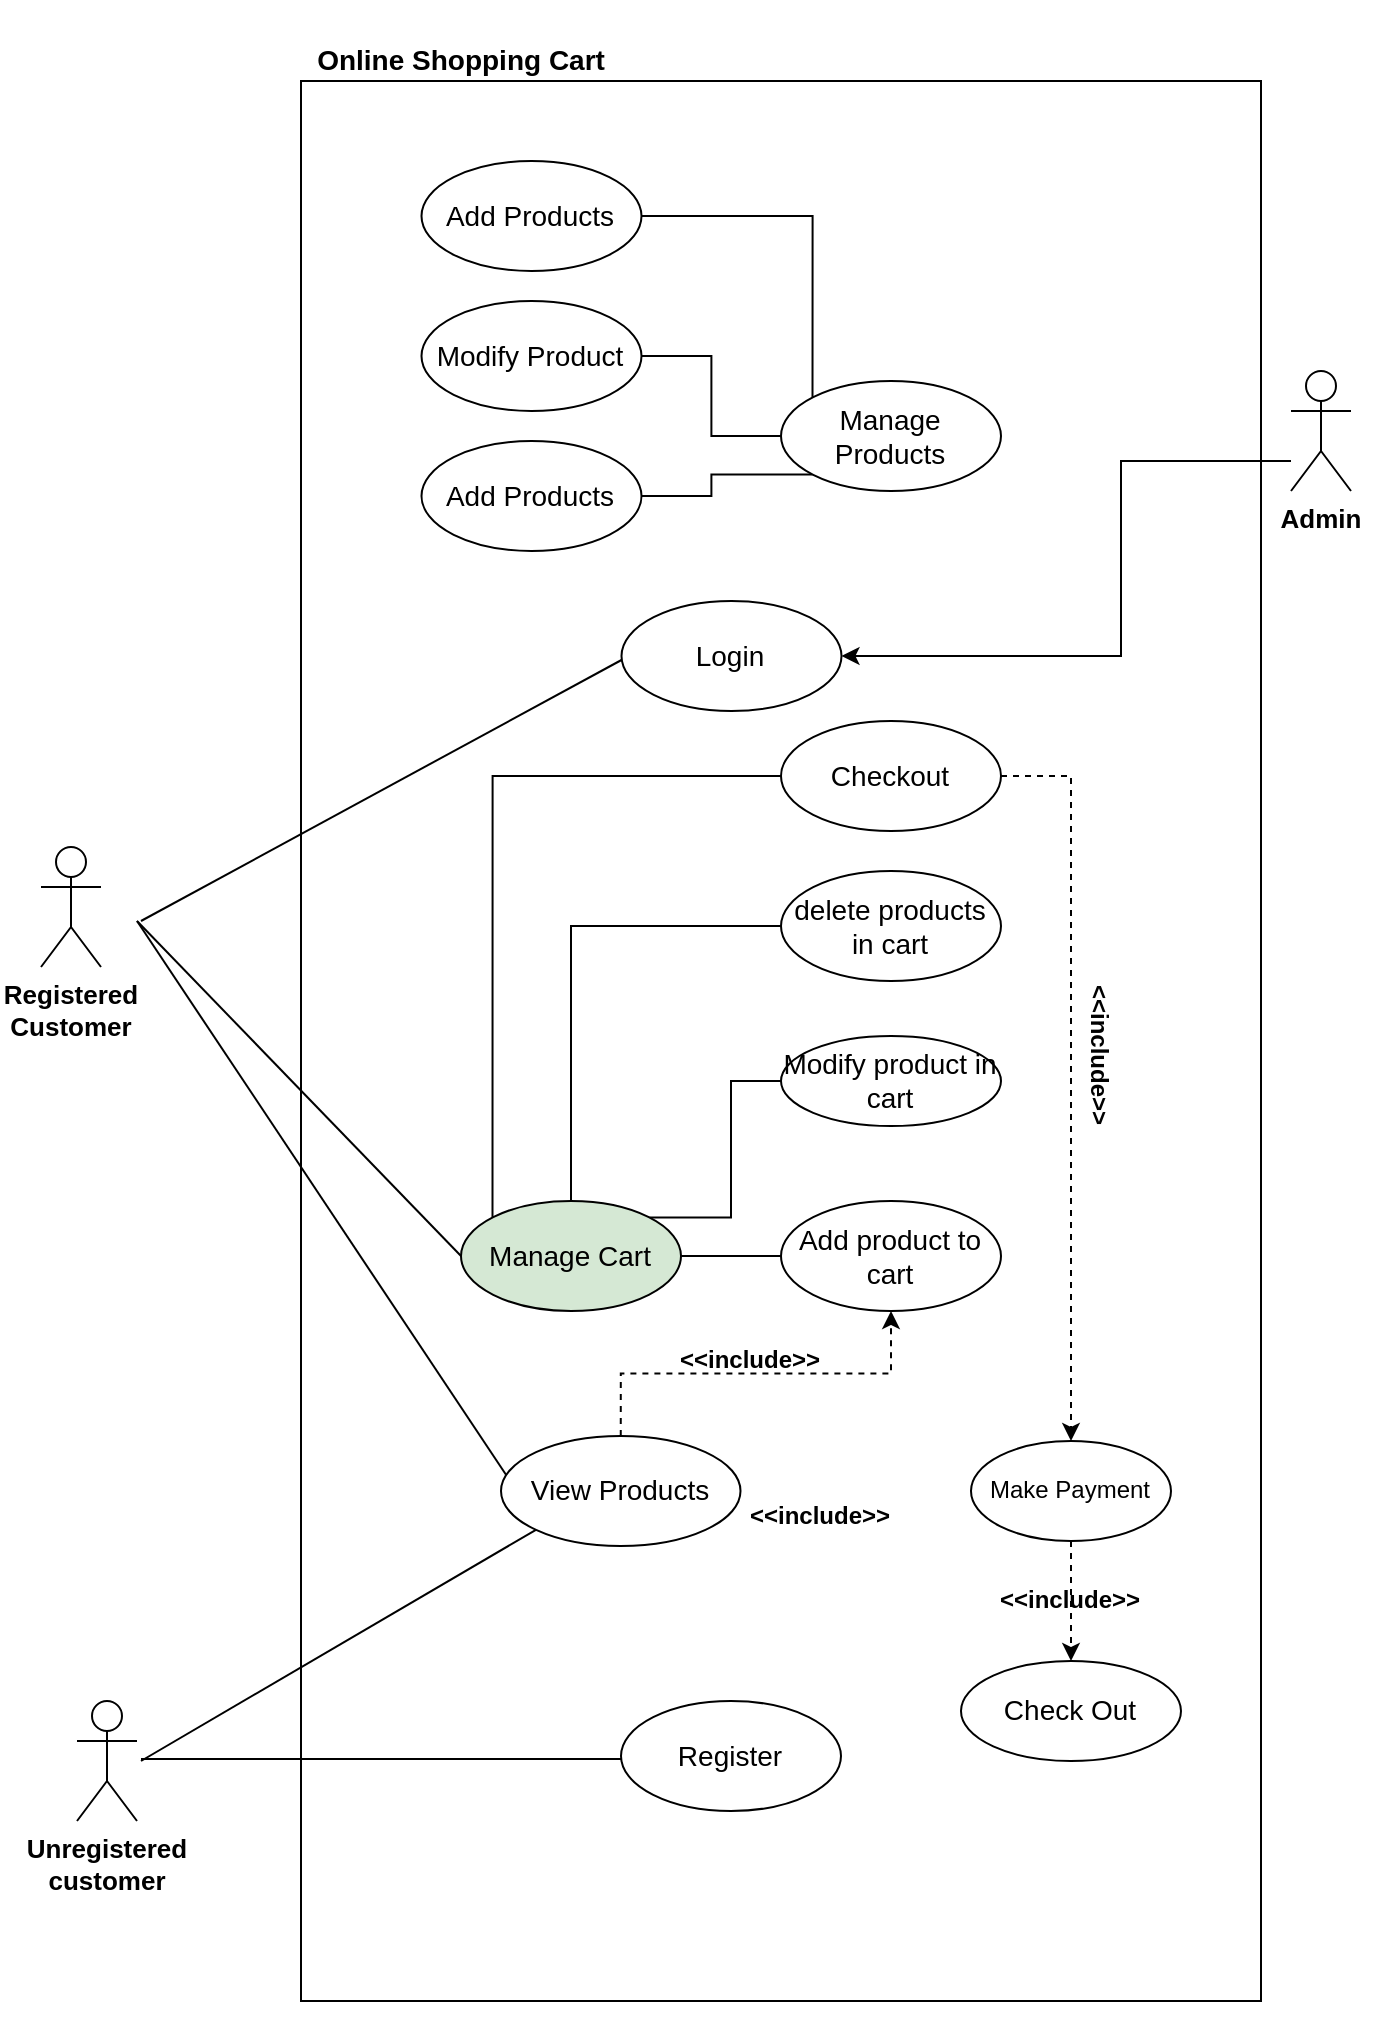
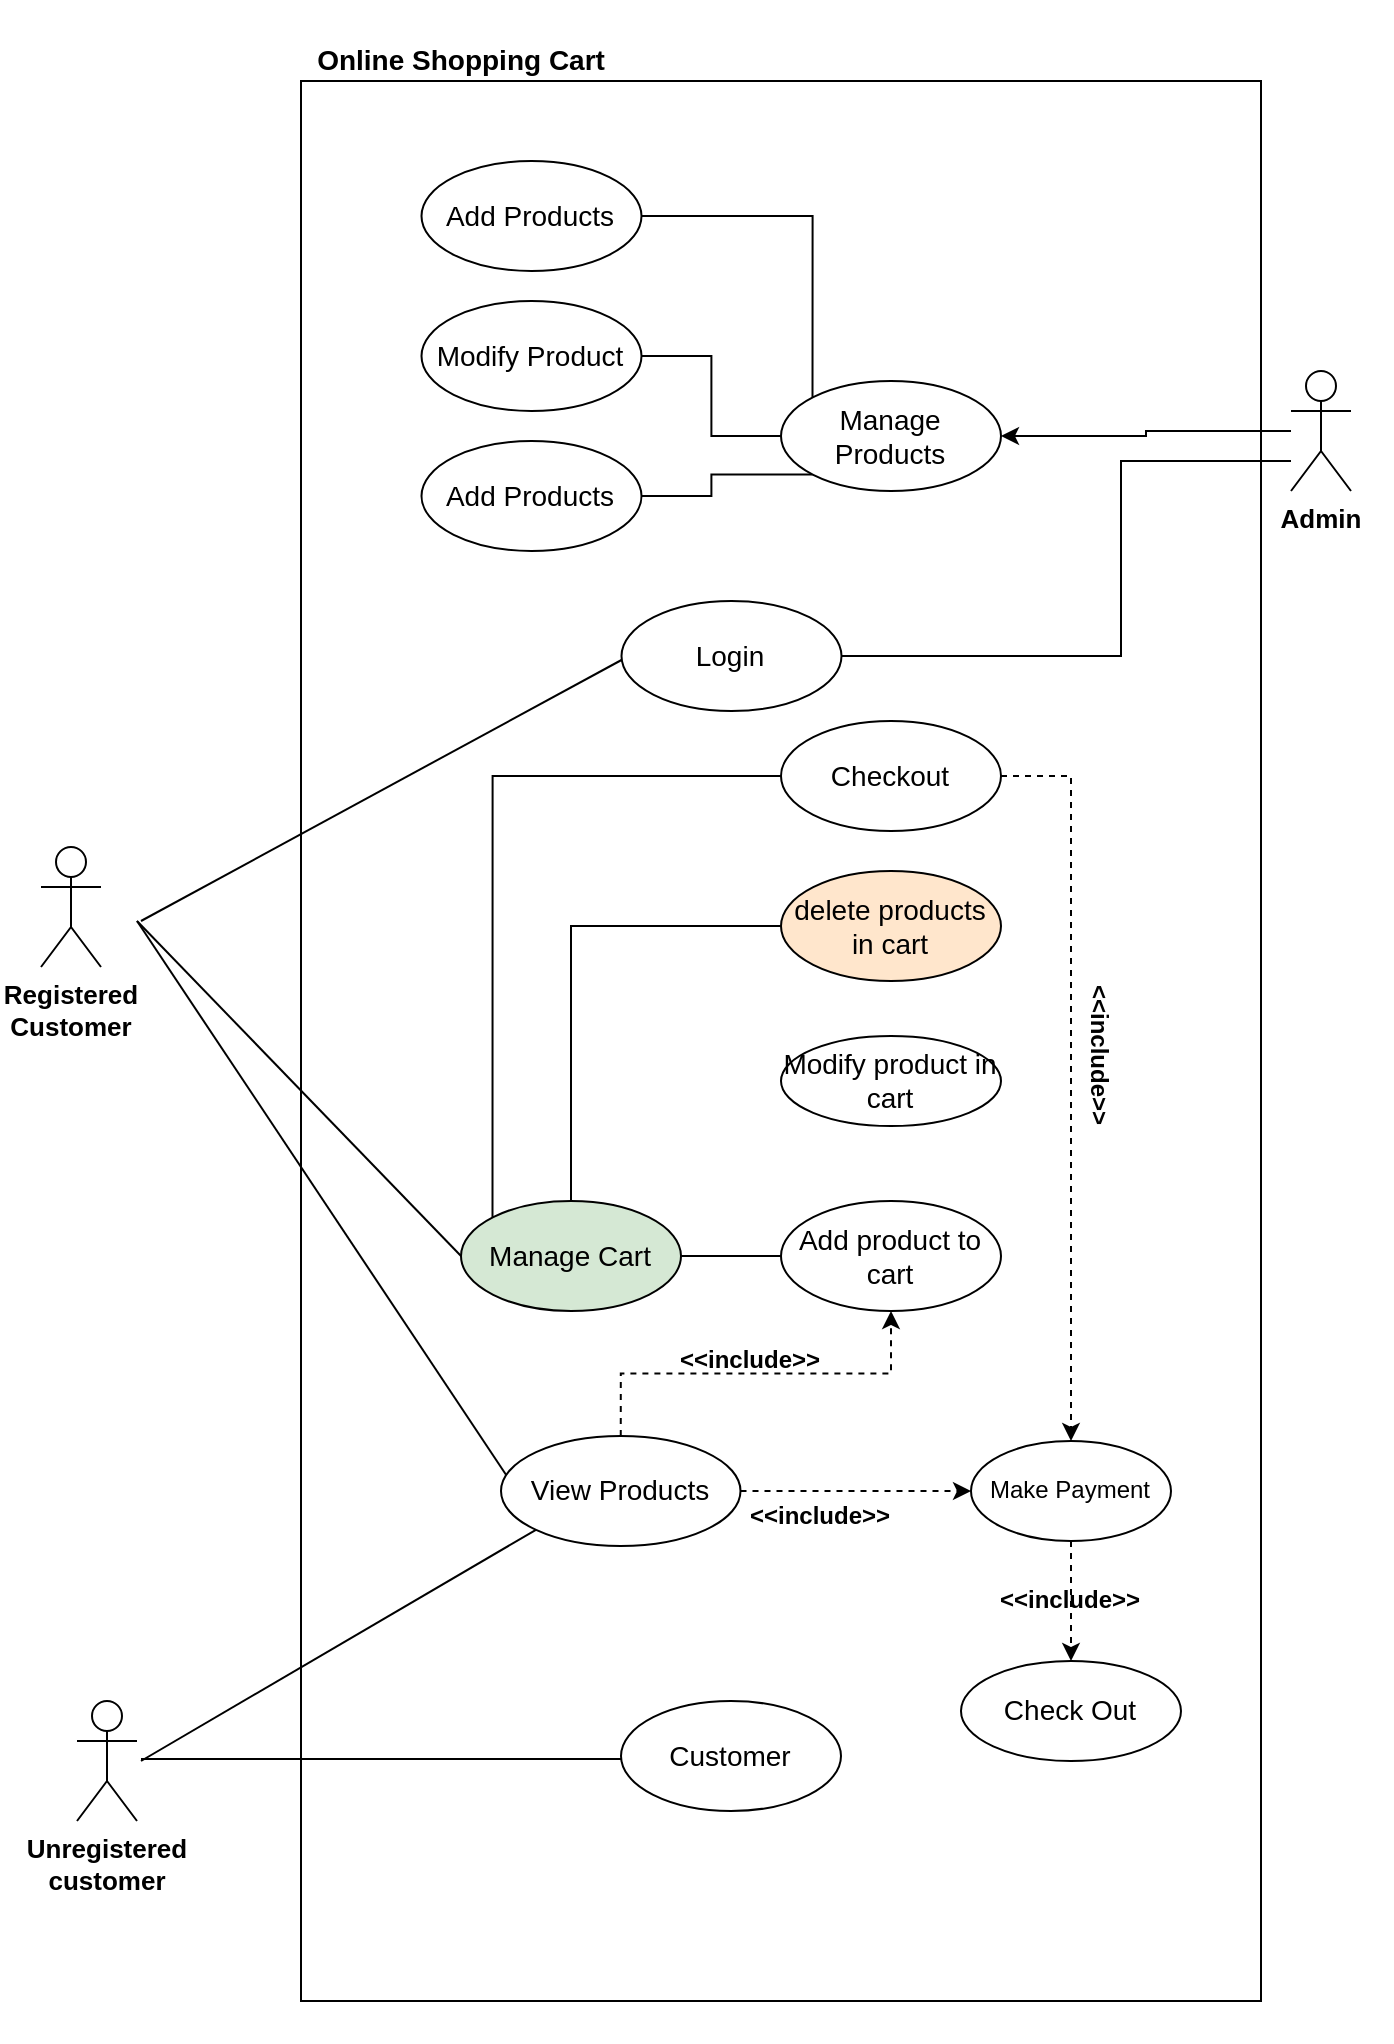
  <mxCell id="0" />
  <mxCell id="1" parent="0" />
  <mxCell id="2" value="" style="rounded=0;whiteSpace=wrap;html=1;fillColor=none;fontSize=14;" parent="1" vertex="1"><mxGeometry x="150" y="40" width="480" height="960" as="geometry" /></mxCell>
  <mxCell id="3" value="&lt;font style=&quot;font-size: 13px&quot;&gt;&lt;b&gt;Unregistered &lt;br&gt;customer&lt;br&gt;&lt;br&gt;&lt;/b&gt;&lt;/font&gt;" style="shape=umlActor;verticalLabelPosition=bottom;labelBackgroundColor=#ffffff;verticalAlign=top;html=1;outlineConnect=0;" parent="1" vertex="1"><mxGeometry x="38" y="850" width="30" height="60" as="geometry" /></mxCell>
- <mxCell id="4" style="edgeStyle=orthogonalEdgeStyle;rounded=0;orthogonalLoop=1;jettySize=auto;html=1;entryX=1;entryY=0.5;entryDx=0;entryDy=0;" edge="1" parent="1" source="6" target="14"><mxGeometry relative="1" as="geometry"><Array as="points"><mxPoint x="560" y="230" /><mxPoint x="560" y="328" /></Array></mxGeometry></mxCell>
+ <mxCell id="4" style="edgeStyle=orthogonalEdgeStyle;rounded=0;orthogonalLoop=1;jettySize=auto;html=1;entryX=1;entryY=0.5;entryDx=0;entryDy=0;endArrow=none;" edge="1" parent="1" source="6" target="14"><mxGeometry relative="1" as="geometry"><Array as="points"><mxPoint x="560" y="230" /><mxPoint x="560" y="328" /></Array></mxGeometry></mxCell>
+ <mxCell id="5" style="edgeStyle=orthogonalEdgeStyle;rounded=0;orthogonalLoop=1;jettySize=auto;html=1;entryX=1;entryY=0.5;entryDx=0;entryDy=0;endArrow=classic;endFill=1;" edge="1" parent="1" source="6" target="40"><mxGeometry relative="1" as="geometry" /></mxCell>
  <mxCell id="6" value="&lt;b&gt;&lt;font style=&quot;font-size: 13px&quot;&gt;Admin&lt;/font&gt;&lt;/b&gt;" style="shape=umlActor;verticalLabelPosition=bottom;labelBackgroundColor=#ffffff;verticalAlign=top;html=1;outlineConnect=0;" parent="1" vertex="1"><mxGeometry x="645" y="185" width="30" height="60" as="geometry" /></mxCell>
  <mxCell id="7" style="edgeStyle=none;rounded=0;orthogonalLoop=1;jettySize=auto;html=1;endArrow=none;endFill=0;fontSize=14;entryX=0;entryY=0.5;entryDx=0;entryDy=0;" parent="1" edge="1"><mxGeometry relative="1" as="geometry"><mxPoint x="310.25" y="329.5" as="targetPoint" /><mxPoint x="70" y="460" as="sourcePoint" /></mxGeometry></mxCell>
  <mxCell id="8" style="edgeStyle=none;rounded=0;orthogonalLoop=1;jettySize=auto;html=1;entryX=0;entryY=0.5;entryDx=0;entryDy=0;endArrow=none;endFill=0;fontSize=14;" parent="1" target="22" edge="1"><mxGeometry relative="1" as="geometry"><mxPoint x="68" y="460" as="sourcePoint" /></mxGeometry></mxCell>
  <mxCell id="9" style="edgeStyle=none;rounded=0;orthogonalLoop=1;jettySize=auto;html=1;entryX=0.021;entryY=0.352;entryDx=0;entryDy=0;entryPerimeter=0;endArrow=none;endFill=0;fontSize=14;" parent="1" target="25" edge="1"><mxGeometry relative="1" as="geometry"><mxPoint x="68" y="460" as="sourcePoint" /></mxGeometry></mxCell>
  <mxCell id="10" value="&lt;font style=&quot;font-size: 13px&quot;&gt;&lt;b&gt;Registered&lt;br&gt;Customer&lt;/b&gt;&lt;/font&gt;" style="shape=umlActor;verticalLabelPosition=bottom;labelBackgroundColor=#ffffff;verticalAlign=top;html=1;outlineConnect=0;" parent="1" vertex="1"><mxGeometry x="20" y="423" width="30" height="60" as="geometry" /></mxCell>
  <mxCell id="11" value="Online Shopping Cart" style="text;html=1;align=center;verticalAlign=middle;resizable=0;points=[];autosize=1;fontSize=14;fontStyle=1" parent="1" vertex="1"><mxGeometry x="150.25" y="20" width="160" height="20" as="geometry" /></mxCell>
- <mxCell id="12" value="Register" style="ellipse;whiteSpace=wrap;html=1;fontSize=14;" parent="1" vertex="1"><mxGeometry x="310" y="850" width="110" height="55" as="geometry" /></mxCell>
+ <mxCell id="12" value="Customer" style="ellipse;whiteSpace=wrap;html=1;fontSize=14;" parent="1" vertex="1"><mxGeometry x="310" y="850" width="110" height="55" as="geometry" /></mxCell>
  <mxCell id="13" value="Check Out" style="ellipse;whiteSpace=wrap;html=1;fontSize=14;" parent="1" vertex="1"><mxGeometry x="480" y="830" width="110" height="50" as="geometry" /></mxCell>
  <mxCell id="14" value="Login" style="ellipse;whiteSpace=wrap;html=1;fontSize=14;" parent="1" vertex="1"><mxGeometry x="310.25" y="300" width="110" height="55" as="geometry" /></mxCell>
  <mxCell id="15" style="edgeStyle=orthogonalEdgeStyle;rounded=0;orthogonalLoop=1;jettySize=auto;html=1;exitX=1;exitY=0.5;exitDx=0;exitDy=0;entryX=0.5;entryY=0;entryDx=0;entryDy=0;dashed=1;" edge="1" parent="1" source="16" target="28"><mxGeometry relative="1" as="geometry" /></mxCell>
  <mxCell id="16" value="Checkout" style="ellipse;whiteSpace=wrap;html=1;fontSize=14;" parent="1" vertex="1"><mxGeometry x="390" y="360" width="110" height="55" as="geometry" /></mxCell>
  <mxCell id="17" value="Add product to cart" style="ellipse;whiteSpace=wrap;html=1;fontSize=14;" parent="1" vertex="1"><mxGeometry x="390" y="600" width="110" height="55" as="geometry" /></mxCell>
  <mxCell id="18" style="edgeStyle=orthogonalEdgeStyle;rounded=0;orthogonalLoop=1;jettySize=auto;html=1;exitX=1;exitY=0.5;exitDx=0;exitDy=0;entryX=0;entryY=0.5;entryDx=0;entryDy=0;endArrow=none;endFill=0;" edge="1" parent="1" source="22" target="17"><mxGeometry relative="1" as="geometry" /></mxCell>
- <mxCell id="19" style="edgeStyle=orthogonalEdgeStyle;rounded=0;orthogonalLoop=1;jettySize=auto;html=1;entryX=0;entryY=0.5;entryDx=0;entryDy=0;exitX=1;exitY=0;exitDx=0;exitDy=0;endArrow=none;endFill=0;" edge="1" parent="1" source="22" target="31"><mxGeometry relative="1" as="geometry" /></mxCell>
  <mxCell id="20" style="edgeStyle=orthogonalEdgeStyle;rounded=0;orthogonalLoop=1;jettySize=auto;html=1;exitX=0.5;exitY=0;exitDx=0;exitDy=0;entryX=0;entryY=0.5;entryDx=0;entryDy=0;endArrow=none;endFill=0;" edge="1" parent="1" source="22" target="30"><mxGeometry relative="1" as="geometry" /></mxCell>
  <mxCell id="21" style="edgeStyle=orthogonalEdgeStyle;rounded=0;orthogonalLoop=1;jettySize=auto;html=1;exitX=0;exitY=0;exitDx=0;exitDy=0;entryX=0;entryY=0.5;entryDx=0;entryDy=0;endArrow=none;endFill=0;" edge="1" parent="1" source="22" target="16"><mxGeometry relative="1" as="geometry"><Array as="points"><mxPoint x="246" y="388" /></Array></mxGeometry></mxCell>
  <mxCell id="22" value="Manage Cart" style="ellipse;whiteSpace=wrap;html=1;fontSize=14;fillColor=#d5e8d4;" parent="1" vertex="1"><mxGeometry x="230" y="600" width="110" height="55" as="geometry" /></mxCell>
+ <mxCell id="23" value="" style="edgeStyle=orthogonalEdgeStyle;rounded=0;orthogonalLoop=1;jettySize=auto;html=1;exitX=1;exitY=0.5;exitDx=0;exitDy=0;entryX=0;entryY=0.5;entryDx=0;entryDy=0;dashed=1;" edge="1" parent="1" source="25" target="28"><mxGeometry relative="1" as="geometry" /></mxCell>
  <mxCell id="24" style="edgeStyle=orthogonalEdgeStyle;rounded=0;orthogonalLoop=1;jettySize=auto;html=1;exitX=0.5;exitY=0;exitDx=0;exitDy=0;entryX=0.5;entryY=1;entryDx=0;entryDy=0;dashed=1;" edge="1" parent="1" source="25" target="17"><mxGeometry relative="1" as="geometry" /></mxCell>
  <mxCell id="25" value="View Products" style="ellipse;whiteSpace=wrap;html=1;fontSize=14;" parent="1" vertex="1"><mxGeometry x="250" y="717.5" width="119.75" height="55" as="geometry" /></mxCell>
  <mxCell id="26" value="" style="endArrow=none;html=1;fontSize=14;" parent="1" edge="1"><mxGeometry width="50" height="50" relative="1" as="geometry"><mxPoint x="70" y="879" as="sourcePoint" /><mxPoint x="310" y="879" as="targetPoint" /></mxGeometry></mxCell>
  <mxCell id="27" style="edgeStyle=orthogonalEdgeStyle;rounded=0;orthogonalLoop=1;jettySize=auto;html=1;dashed=1;" edge="1" parent="1" source="28" target="13"><mxGeometry relative="1" as="geometry" /></mxCell>
  <mxCell id="28" value="Make Payment" style="ellipse;whiteSpace=wrap;html=1;" vertex="1" parent="1"><mxGeometry x="485" y="720" width="100" height="50" as="geometry" /></mxCell>
  <mxCell id="29" value="&amp;lt;&amp;lt;include&amp;gt;&amp;gt;" style="text;html=1;strokeColor=none;fillColor=none;align=center;verticalAlign=middle;whiteSpace=wrap;rounded=0;fontStyle=1" vertex="1" parent="1"><mxGeometry x="390" y="747.5" width="40" height="20" as="geometry" /></mxCell>
- <mxCell id="30" value="delete products in cart" style="ellipse;whiteSpace=wrap;html=1;fontSize=14;" vertex="1" parent="1"><mxGeometry x="390" y="435" width="110" height="55" as="geometry" /></mxCell>
+ <mxCell id="30" value="delete products in cart" style="ellipse;whiteSpace=wrap;html=1;fontSize=14;fillColor=#ffe6cc;" vertex="1" parent="1"><mxGeometry x="390" y="435" width="110" height="55" as="geometry" /></mxCell>
  <mxCell id="31" value="Modify product in cart" style="ellipse;whiteSpace=wrap;html=1;fontSize=14;" vertex="1" parent="1"><mxGeometry x="390" y="517.5" width="110" height="45" as="geometry" /></mxCell>
  <mxCell id="32" value="&amp;lt;&amp;lt;include&amp;gt;&amp;gt;" style="text;html=1;strokeColor=none;fillColor=none;align=center;verticalAlign=middle;whiteSpace=wrap;rounded=0;fontStyle=1;rotation=90;" vertex="1" parent="1"><mxGeometry x="530" y="517.5" width="40" height="20" as="geometry" /></mxCell>
  <mxCell id="33" value="&amp;lt;&amp;lt;include&amp;gt;&amp;gt;" style="text;html=1;strokeColor=none;fillColor=none;align=center;verticalAlign=middle;whiteSpace=wrap;rounded=0;fontStyle=1" vertex="1" parent="1"><mxGeometry x="355" y="670" width="40" height="20" as="geometry" /></mxCell>
  <mxCell id="34" value="&amp;lt;&amp;lt;include&amp;gt;&amp;gt;" style="text;html=1;strokeColor=none;fillColor=none;align=center;verticalAlign=middle;whiteSpace=wrap;rounded=0;fontStyle=1" vertex="1" parent="1"><mxGeometry x="515" y="790" width="40" height="20" as="geometry" /></mxCell>
  <mxCell id="35" value="" style="endArrow=none;html=1;entryX=0;entryY=1;entryDx=0;entryDy=0;" edge="1" parent="1" target="25"><mxGeometry width="50" height="50" relative="1" as="geometry"><mxPoint x="70" y="880" as="sourcePoint" /><mxPoint x="470" y="870" as="targetPoint" /></mxGeometry></mxCell>
  <mxCell id="36" value="Add Products" style="ellipse;whiteSpace=wrap;html=1;fontSize=14;" vertex="1" parent="1"><mxGeometry x="210.25" y="220" width="110" height="55" as="geometry" /></mxCell>
  <mxCell id="37" style="edgeStyle=orthogonalEdgeStyle;rounded=0;orthogonalLoop=1;jettySize=auto;html=1;exitX=0;exitY=0;exitDx=0;exitDy=0;entryX=1;entryY=0.5;entryDx=0;entryDy=0;endArrow=none;endFill=0;" edge="1" parent="1" source="40" target="41"><mxGeometry relative="1" as="geometry"><Array as="points"><mxPoint x="406" y="108" /></Array></mxGeometry></mxCell>
  <mxCell id="38" style="edgeStyle=orthogonalEdgeStyle;rounded=0;orthogonalLoop=1;jettySize=auto;html=1;exitX=0;exitY=0.5;exitDx=0;exitDy=0;endArrow=none;endFill=0;" edge="1" parent="1" source="40" target="42"><mxGeometry relative="1" as="geometry" /></mxCell>
  <mxCell id="39" style="edgeStyle=orthogonalEdgeStyle;rounded=0;orthogonalLoop=1;jettySize=auto;html=1;exitX=0;exitY=1;exitDx=0;exitDy=0;entryX=1;entryY=0.5;entryDx=0;entryDy=0;endArrow=none;endFill=0;" edge="1" parent="1" source="40" target="36"><mxGeometry relative="1" as="geometry" /></mxCell>
  <mxCell id="40" value="Manage Products" style="ellipse;whiteSpace=wrap;html=1;fontSize=14;" vertex="1" parent="1"><mxGeometry x="390" y="190" width="110" height="55" as="geometry" /></mxCell>
  <mxCell id="41" value="Add Products" style="ellipse;whiteSpace=wrap;html=1;fontSize=14;" vertex="1" parent="1"><mxGeometry x="210.25" y="80" width="110" height="55" as="geometry" /></mxCell>
  <mxCell id="42" value="Modify Product" style="ellipse;whiteSpace=wrap;html=1;fontSize=14;" vertex="1" parent="1"><mxGeometry x="210.25" y="150" width="110" height="55" as="geometry" /></mxCell>
